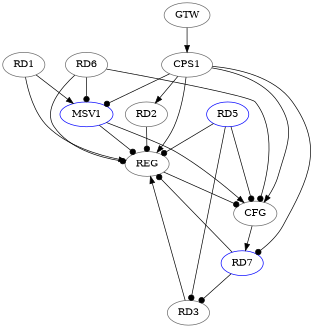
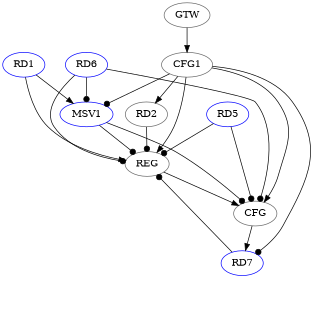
  strict digraph {
    node [color=gray40]
    edge [arrowhead=dot]
-   n1 [label=RD1]
+   n1 [color=blue label=RD1]
    n2 [label=REG]
    n3 [color=blue label=MSV1]
    n4 [label=CFG]
    n5 [label=RD2]
-   n6 [label=RD3]
    n7 [color=blue label=RD5]
    n8 [color=blue label=RD7]
-   n9 [label=RD6]
-   n10 [label=CPS1]
+   n9 [color=blue label=RD6]
+   n10 [label=CFG1]
    n11 [label=GTW]
    n1 -> n2 [arrowhead=normal]
    n1 -> n3 [arrowhead=normal]
-   n2 -> n4
+   n2 -> n4 [arrowhead=normal]
    n3 -> n2
-   n3 -> n4 [arrowhead=normal]
+   n3 -> n4
    n4 -> n8 [arrowhead=normal]
    n5 -> n2
-   n6 -> n2 [arrowhead=normal]
    n7 -> n2
    n7 -> n4
-   n7 -> n6
    n8 -> n2
-   n8 -> n6
    n9 -> n2
    n9 -> n3
    n9 -> n4
    n10 -> n2 [arrowhead=normal]
    n10 -> n3
    n10 -> n4 [arrowhead=normal]
    n10 -> n5 [arrowhead=normal]
    n10 -> n8
    n11 -> n10 [arrowhead=normal]
  }
